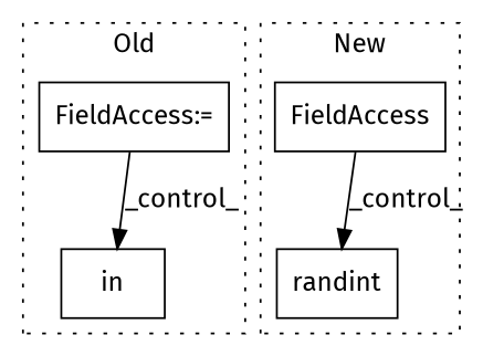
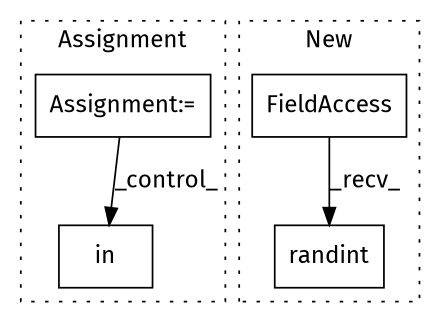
  digraph {
    fontname="Fira Sans"
    node [fontname="Fira Sans" shape=box]
    edge [fontname="Fira Sans"]
    n1 [a=105 l=34 label=in s=3218]
-   n2 [a=7 l=1 label="FieldAccess:=" s=3505]
+   n2 [a=7 l=1 label="Assignment:=" s=3505]
    n3 [a=32 l="8,1" label=randint s="3233,3245"]
    n4 [a=22 l=5 label=FieldAccess s=3220]
    subgraph cluster_1 {
-     label=Old
+     label=Assignment
      style=dotted
      n1
      n2
    }
    subgraph cluster_2 {
      label=New
      style=dotted
      n3
      n4
    }
    n2 -> n1 [label=_control_]
-   n4 -> n3 [label=_control_]
+   n4 -> n3 [label=_recv_]
  }
